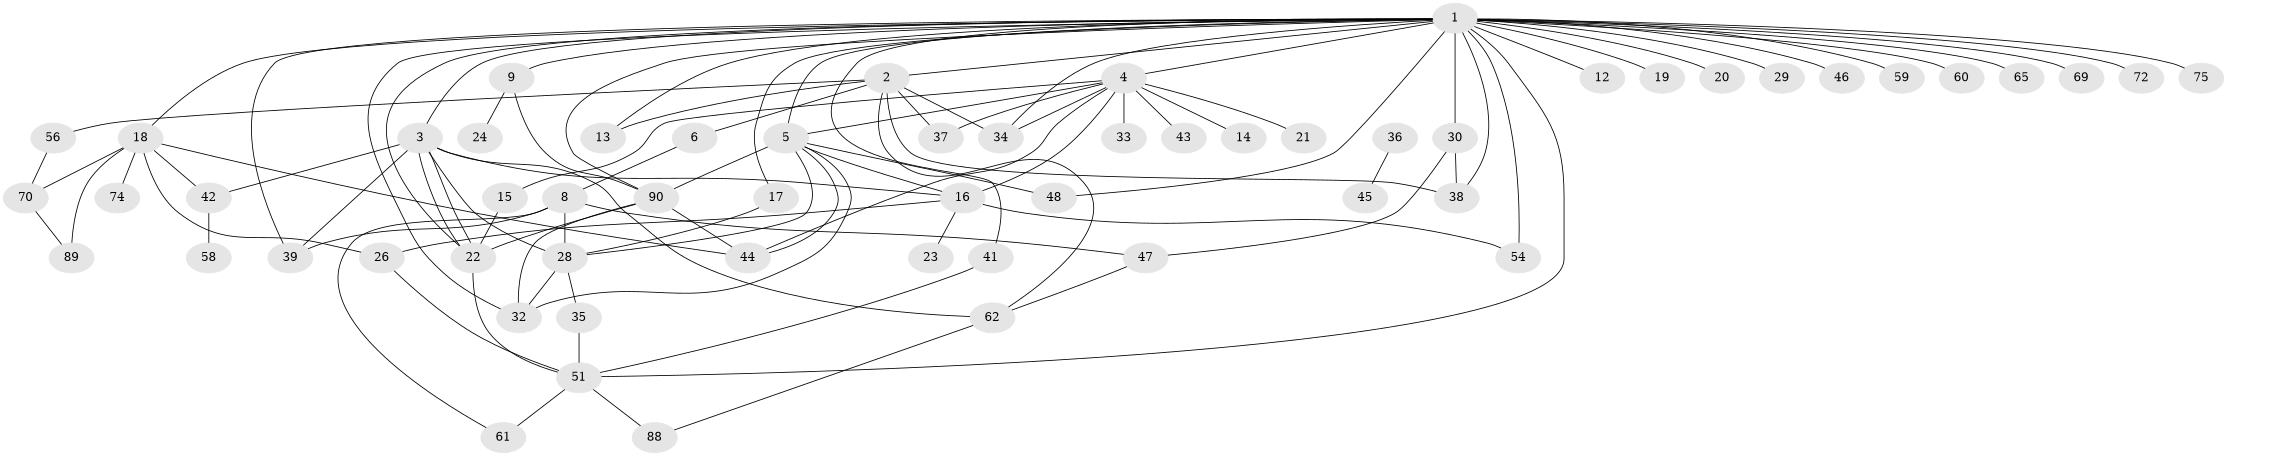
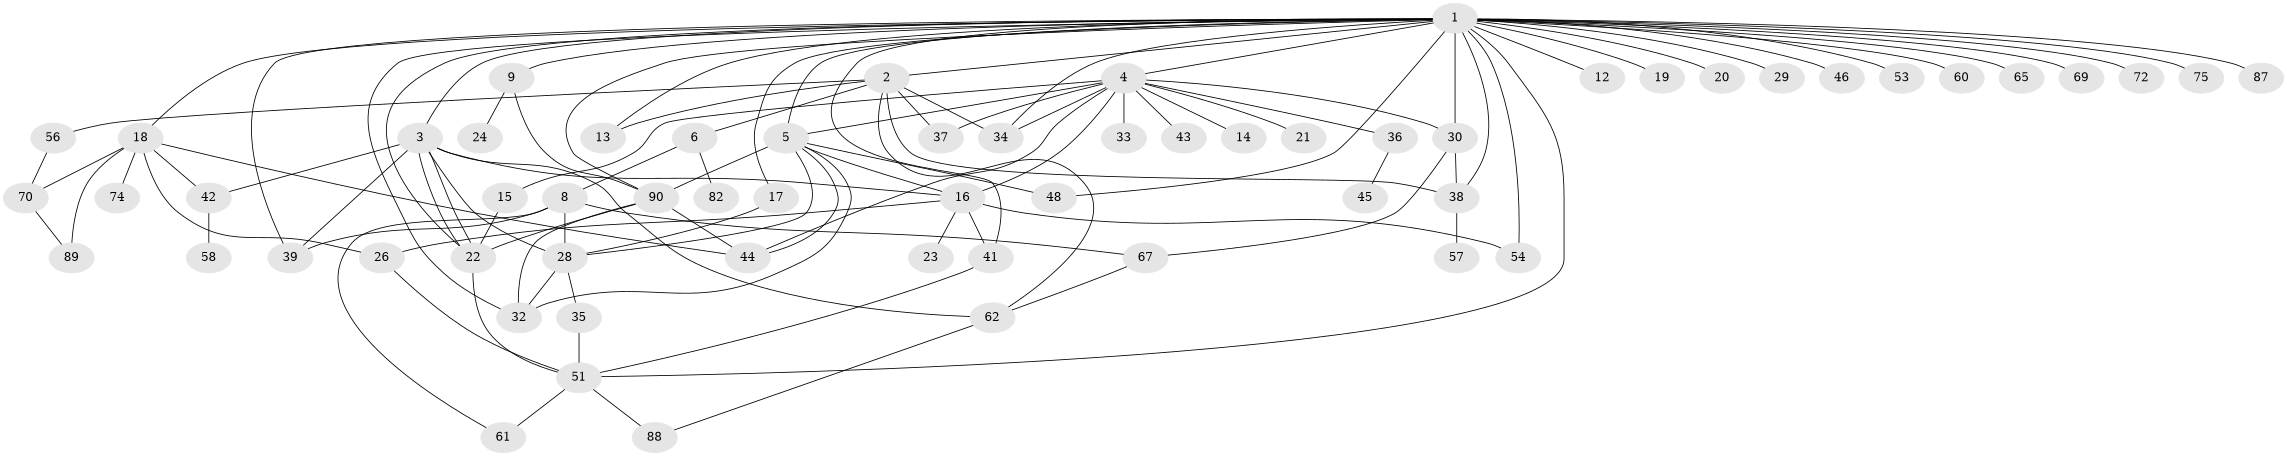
  graph {
    node [color=gray90 style=filled]
    1 [super="+7"]
    2
    3 [super="+11"]
    4 [super="+78"]
    5 [super="+40"]
    9
    n7 [label=90 super="+31"]
    12
    13 [super="+52"]
    17
    18 [super="+63"]
    19
    20
    22 [super="+76"]
    29
    30 [super="+68"]
    32
    34
    38 [super="+50"]
    39
    41 [super="+49"]
    46
    48
    51 [super="+53"]
    54 [super="+73"]
-   59
+   59 [label=53]
    60
    65
    69
    72
    75
+   87
    6 [super="+77"]
    37
    56
    62 [super="+86"]
    16 [super="+27"]
    28 [super="+81"]
    42 [super="+64"]
    14 [super="+25"]
    15 [super="+66"]
    21
    33
    36
    43
    44 [super="+71"]
    8 [super="+84"]
-   47 [super="+79"]
+   47 [super="+79" label=67]
    61 [super="+80"]
    24 [super="+90"]
    26 [super="+83"]
    70 [super="+85"]
    74
    89
+   57 [super="+67"]
    88
+   82
    23
    35
    58
    45
    1 -- 2
    1 -- 3
    1 -- 4
    1 -- 5
    1 -- 9
    1 -- n7
    1 -- 12
    1 -- 13
    1 -- 17
    1 -- 18
    1 -- 19
    1 -- 20
    1 -- 22
    1 -- 29
    1 -- 30
    1 -- 32
    1 -- 34
    1 -- 38
    1 -- 39
    1 -- 41
    1 -- 46
    1 -- 48 [weight=2]
    1 -- 51
    1 -- 54 [weight=2]
    1 -- 59
    1 -- 60
    1 -- 65
    1 -- 69
    1 -- 72
    1 -- 75
+   1 -- 87
    2 -- 13
    2 -- 34
    2 -- 38
    2 -- 6
    2 -- 37
    2 -- 56
    2 -- 62
    3 -- 22
    3 -- 22
    3 -- 39
    3 -- 62
    3 -- 16
    3 -- 28
    3 -- 42
    4 -- 5
+   4 -- 30
    4 -- 34
    4 -- 37
    4 -- 16
    4 -- 14
    4 -- 15
    4 -- 21
    4 -- 33
+   4 -- 36
    4 -- 43
    4 -- 44
    5 -- n7
    5 -- 32
    5 -- 48
    5 -- 16
    5 -- 28
    5 -- 44
    9 -- n7
    9 -- 24
    n7 -- 22
    n7 -- 32
    n7 -- 44
    17 -- 28
    18 -- 42
    18 -- 44
    18 -- 26
    18 -- 70
    18 -- 74
    18 -- 89 [weight=2]
    22 -- 51
    30 -- 38
    30 -- 47
+   38 -- 57
    41 -- 51
    51 -- 61
    51 -- 88
    6 -- 8
+   6 -- 82
    56 -- 70
    62 -- 88
+   16 -- 41 [weight=2]
    16 -- 54
    16 -- 26
    16 -- 23
    28 -- 32
    28 -- 35
    42 -- 58
    15 -- 22
    36 -- 45
    8 -- 39
    8 -- 28
    8 -- 47
    8 -- 61
    47 -- 62
    26 -- 51
    70 -- 89
    35 -- 51
  }
